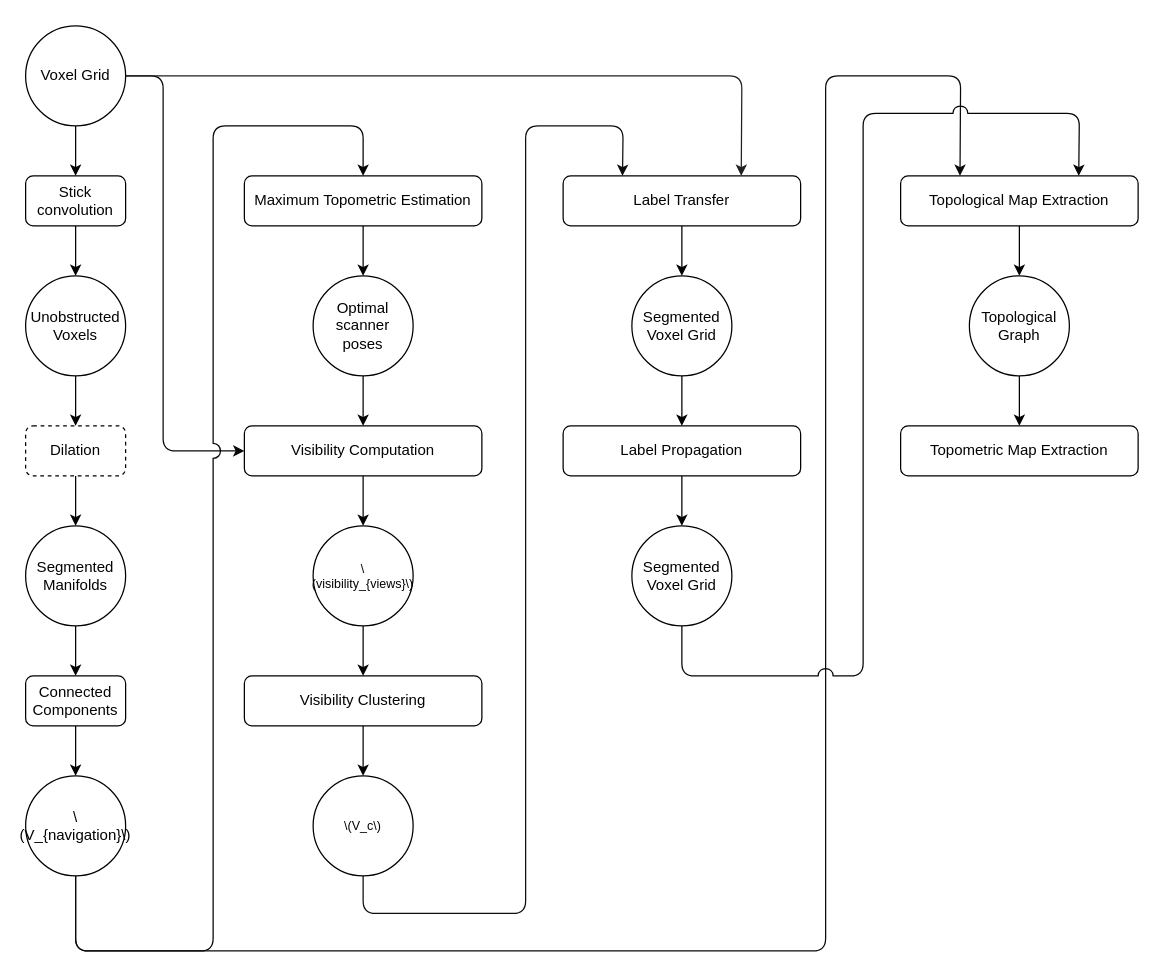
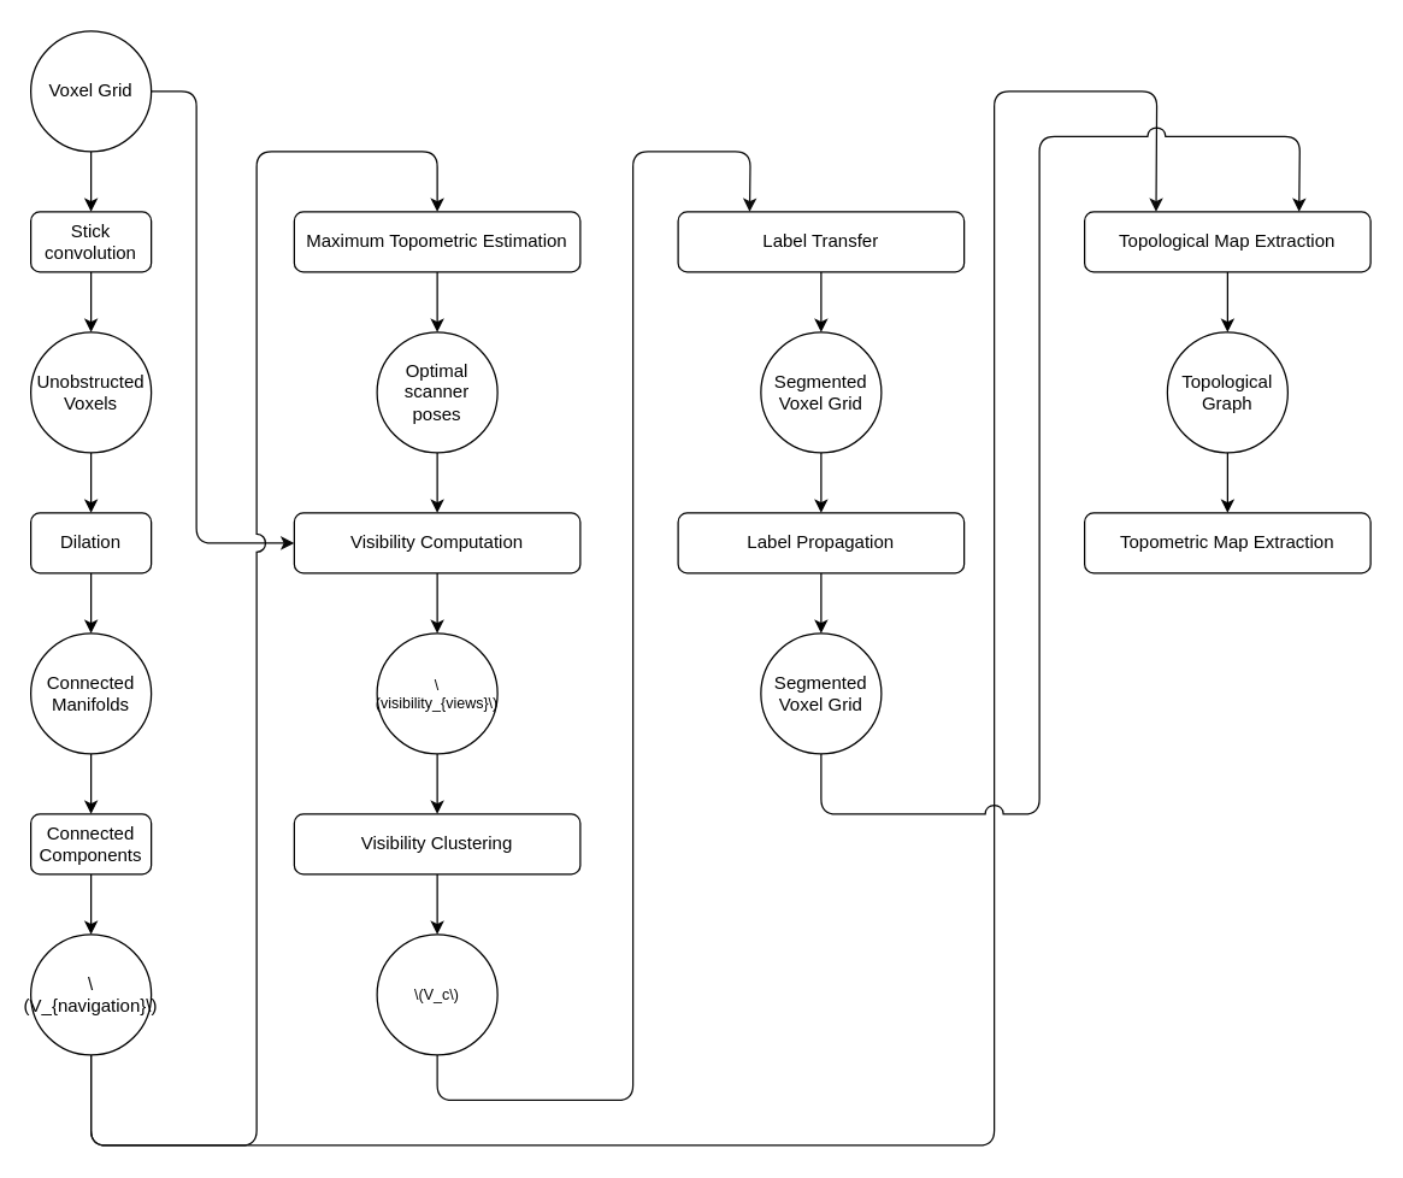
  <mxCell id="0" />
  <mxCell id="1" parent="0" />
  <mxCell id="2" style="edgeStyle=none;html=1;exitX=0.5;exitY=1;exitDx=0;exitDy=0;fontColor=#030303;labelBackgroundColor=none;strokeColor=#000000;" edge="1" parent="1" source="5" target="7"><mxGeometry relative="1" as="geometry" /></mxCell>
  <mxCell id="3" style="edgeStyle=none;html=1;exitX=1;exitY=0.5;exitDx=0;exitDy=0;entryX=0;entryY=0.5;entryDx=0;entryDy=0;jumpStyle=arc;fontColor=#030303;labelBackgroundColor=none;strokeColor=#080808;" edge="1" parent="1" source="5" target="24"><mxGeometry relative="1" as="geometry"><Array as="points"><mxPoint x="130" y="60" /><mxPoint x="130" y="360" /></Array></mxGeometry></mxCell>
- <mxCell id="4" style="edgeStyle=none;jumpStyle=arc;jumpSize=12;html=1;exitX=1;exitY=0.5;exitDx=0;exitDy=0;entryX=0.75;entryY=0;entryDx=0;entryDy=0;fontSize=10;fontColor=#FFFFFF;labelBackgroundColor=none;strokeColor=#212121;" edge="1" parent="1" source="5" target="32"><mxGeometry relative="1" as="geometry"><Array as="points"><mxPoint x="593" y="60" /></Array></mxGeometry></mxCell>
  <mxCell id="5" value="Voxel Grid" style="ellipse;whiteSpace=wrap;html=1;aspect=fixed;fontColor=#030303;labelBackgroundColor=none;fillColor=none;strokeColor=#000000;" vertex="1" parent="1"><mxGeometry x="20" y="20" width="80" height="80" as="geometry" /></mxCell>
  <mxCell id="6" style="edgeStyle=none;html=1;exitX=0.5;exitY=1;exitDx=0;exitDy=0;entryX=0.5;entryY=0;entryDx=0;entryDy=0;fontColor=#030303;labelBackgroundColor=none;strokeColor=#000000;" edge="1" parent="1" source="7" target="9"><mxGeometry relative="1" as="geometry" /></mxCell>
  <mxCell id="7" value="Stick convolution" style="rounded=1;whiteSpace=wrap;html=1;fontColor=#030303;labelBackgroundColor=none;fillColor=none;strokeColor=#000000;" vertex="1" parent="1"><mxGeometry x="20" y="140" width="80" height="40" as="geometry" /></mxCell>
  <mxCell id="8" style="edgeStyle=none;html=1;exitX=0.5;exitY=1;exitDx=0;exitDy=0;entryX=0.5;entryY=0;entryDx=0;entryDy=0;fontColor=#030303;labelBackgroundColor=none;strokeColor=#000000;" edge="1" parent="1" source="9" target="11"><mxGeometry relative="1" as="geometry" /></mxCell>
  <mxCell id="9" value="Unobstructed Voxels" style="ellipse;whiteSpace=wrap;html=1;aspect=fixed;fontColor=#030303;labelBackgroundColor=none;fillColor=none;strokeColor=#000000;" vertex="1" parent="1"><mxGeometry x="20" y="220" width="80" height="80" as="geometry" /></mxCell>
  <mxCell id="10" style="edgeStyle=none;html=1;exitX=0.5;exitY=1;exitDx=0;exitDy=0;entryX=0.5;entryY=0;entryDx=0;entryDy=0;fontColor=#030303;labelBackgroundColor=none;strokeColor=#000000;" edge="1" parent="1" source="11" target="13"><mxGeometry relative="1" as="geometry" /></mxCell>
- <mxCell id="11" value="Dilation" style="rounded=1;whiteSpace=wrap;html=1;fontColor=#030303;labelBackgroundColor=none;fillColor=none;strokeColor=#000000;dashed=1;" vertex="1" parent="1"><mxGeometry x="20" y="340" width="80" height="40" as="geometry" /></mxCell>
+ <mxCell id="11" value="Dilation" style="rounded=1;whiteSpace=wrap;html=1;fontColor=#030303;labelBackgroundColor=none;fillColor=none;strokeColor=#000000;" vertex="1" parent="1"><mxGeometry x="20" y="340" width="80" height="40" as="geometry" /></mxCell>
  <mxCell id="12" style="edgeStyle=none;html=1;exitX=0.5;exitY=1;exitDx=0;exitDy=0;entryX=0.5;entryY=0;entryDx=0;entryDy=0;fontColor=#030303;labelBackgroundColor=none;strokeColor=#000000;" edge="1" parent="1" source="13" target="15"><mxGeometry relative="1" as="geometry" /></mxCell>
- <mxCell id="13" value="Segmented Manifolds" style="ellipse;whiteSpace=wrap;html=1;aspect=fixed;fontColor=#030303;labelBackgroundColor=none;fillColor=none;strokeColor=#000000;" vertex="1" parent="1"><mxGeometry x="20" y="420" width="80" height="80" as="geometry" /></mxCell>
+ <mxCell id="13" value="Connected Manifolds" style="ellipse;whiteSpace=wrap;html=1;aspect=fixed;fontColor=#030303;labelBackgroundColor=none;fillColor=none;strokeColor=#000000;" vertex="1" parent="1"><mxGeometry x="20" y="420" width="80" height="80" as="geometry" /></mxCell>
  <mxCell id="14" style="edgeStyle=none;html=1;exitX=0.5;exitY=1;exitDx=0;exitDy=0;fontColor=#030303;labelBackgroundColor=none;strokeColor=#000000;" edge="1" parent="1" source="15" target="18"><mxGeometry relative="1" as="geometry" /></mxCell>
  <mxCell id="15" value="Connected Components" style="rounded=1;whiteSpace=wrap;html=1;fontColor=#030303;labelBackgroundColor=none;fillColor=none;strokeColor=#000000;" vertex="1" parent="1"><mxGeometry x="20" y="540" width="80" height="40" as="geometry" /></mxCell>
  <mxCell id="16" style="edgeStyle=none;html=1;exitX=0.5;exitY=1;exitDx=0;exitDy=0;entryX=0.5;entryY=0;entryDx=0;entryDy=0;jumpStyle=arc;jumpSize=12;fontColor=#030303;labelBackgroundColor=none;strokeColor=#030303;" edge="1" parent="1" source="18" target="20"><mxGeometry relative="1" as="geometry"><Array as="points"><mxPoint x="60" y="760" /><mxPoint x="170" y="760" /><mxPoint x="170" y="100" /><mxPoint x="290" y="100" /></Array></mxGeometry></mxCell>
  <mxCell id="17" style="edgeStyle=none;jumpStyle=arc;jumpSize=12;html=1;exitX=0.5;exitY=1;exitDx=0;exitDy=0;entryX=0.25;entryY=0;entryDx=0;entryDy=0;fontSize=10;fontColor=#030303;labelBackgroundColor=none;strokeColor=#0A0A0A;" edge="1" parent="1" source="18" target="40"><mxGeometry relative="1" as="geometry"><Array as="points"><mxPoint x="60" y="760" /><mxPoint x="660" y="760" /><mxPoint x="660" y="60" /><mxPoint x="768" y="60" /></Array></mxGeometry></mxCell>
  <mxCell id="18" value="\(V_{navigation}\)" style="ellipse;whiteSpace=wrap;html=1;aspect=fixed;fontColor=#030303;labelBackgroundColor=none;fillColor=none;strokeColor=#000000;" vertex="1" parent="1"><mxGeometry x="20" y="620" width="80" height="80" as="geometry" /></mxCell>
  <mxCell id="19" style="edgeStyle=none;html=1;exitX=0.5;exitY=1;exitDx=0;exitDy=0;entryX=0.5;entryY=0;entryDx=0;entryDy=0;fontColor=#030303;labelBackgroundColor=none;strokeColor=#030303;" edge="1" parent="1" source="20" target="22"><mxGeometry relative="1" as="geometry" /></mxCell>
  <mxCell id="20" value="Maximum Topometric Estimation" style="rounded=1;whiteSpace=wrap;html=1;fontColor=#030303;labelBackgroundColor=none;fillColor=none;strokeColor=#000000;" vertex="1" parent="1"><mxGeometry x="195" y="140" width="190" height="40" as="geometry" /></mxCell>
  <mxCell id="21" style="edgeStyle=none;html=1;exitX=0.5;exitY=1;exitDx=0;exitDy=0;entryX=0.5;entryY=0;entryDx=0;entryDy=0;fontColor=#030303;labelBackgroundColor=none;strokeColor=#030303;" edge="1" parent="1" source="22" target="24"><mxGeometry relative="1" as="geometry" /></mxCell>
  <mxCell id="22" value="Optimal scanner poses" style="ellipse;whiteSpace=wrap;html=1;aspect=fixed;fontColor=#030303;labelBackgroundColor=none;fillColor=none;strokeColor=#000000;" vertex="1" parent="1"><mxGeometry x="250" y="220" width="80" height="80" as="geometry" /></mxCell>
  <mxCell id="23" style="edgeStyle=none;jumpStyle=arc;jumpSize=12;html=1;exitX=0.5;exitY=1;exitDx=0;exitDy=0;entryX=0.5;entryY=0;entryDx=0;entryDy=0;fontColor=#030303;labelBackgroundColor=none;strokeColor=#030303;" edge="1" parent="1" source="24" target="26"><mxGeometry relative="1" as="geometry" /></mxCell>
  <mxCell id="24" value="Visibility Computation" style="rounded=1;whiteSpace=wrap;html=1;fontColor=#030303;labelBackgroundColor=none;fillColor=none;strokeColor=#000000;" vertex="1" parent="1"><mxGeometry x="195" y="340" width="190" height="40" as="geometry" /></mxCell>
  <mxCell id="25" style="edgeStyle=none;jumpStyle=arc;jumpSize=12;html=1;exitX=0.5;exitY=1;exitDx=0;exitDy=0;entryX=0.5;entryY=0;entryDx=0;entryDy=0;fontSize=10;fontColor=#030303;labelBackgroundColor=none;strokeColor=#030303;" edge="1" parent="1" source="26" target="28"><mxGeometry relative="1" as="geometry" /></mxCell>
  <mxCell id="26" value="\(visibility_{views}\)" style="ellipse;whiteSpace=wrap;html=1;aspect=fixed;fontSize=10;fontColor=#030303;labelBackgroundColor=none;fillColor=none;strokeColor=#000000;" vertex="1" parent="1"><mxGeometry x="250" y="420" width="80" height="80" as="geometry" /></mxCell>
  <mxCell id="27" style="edgeStyle=none;jumpStyle=arc;jumpSize=12;html=1;exitX=0.5;exitY=1;exitDx=0;exitDy=0;fontSize=10;fontColor=#030303;labelBackgroundColor=none;strokeColor=#030303;" edge="1" parent="1" source="28" target="30"><mxGeometry relative="1" as="geometry" /></mxCell>
  <mxCell id="28" value="Visibility Clustering" style="rounded=1;whiteSpace=wrap;html=1;fontColor=#030303;labelBackgroundColor=none;fillColor=none;strokeColor=#000000;" vertex="1" parent="1"><mxGeometry x="195" y="540" width="190" height="40" as="geometry" /></mxCell>
  <mxCell id="29" style="edgeStyle=none;jumpStyle=arc;jumpSize=12;html=1;exitX=0.5;exitY=1;exitDx=0;exitDy=0;entryX=0.25;entryY=0;entryDx=0;entryDy=0;fontSize=10;fontColor=#030303;labelBackgroundColor=none;strokeColor=#0D0D0D;" edge="1" parent="1" source="30" target="32"><mxGeometry relative="1" as="geometry"><Array as="points"><mxPoint x="290" y="730" /><mxPoint x="420" y="730" /><mxPoint x="420" y="100" /><mxPoint x="498" y="100" /></Array></mxGeometry></mxCell>
  <mxCell id="30" value="\(V_c\)" style="ellipse;whiteSpace=wrap;html=1;aspect=fixed;fontSize=10;fontColor=#030303;labelBackgroundColor=none;fillColor=none;strokeColor=#000000;" vertex="1" parent="1"><mxGeometry x="250" y="620" width="80" height="80" as="geometry" /></mxCell>
  <mxCell id="31" style="edgeStyle=none;jumpStyle=arc;jumpSize=12;html=1;exitX=0.5;exitY=1;exitDx=0;exitDy=0;entryX=0.5;entryY=0;entryDx=0;entryDy=0;fontSize=10;fontColor=#030303;labelBackgroundColor=none;strokeColor=#000000;" edge="1" parent="1" source="32" target="34"><mxGeometry relative="1" as="geometry" /></mxCell>
  <mxCell id="32" value="Label Transfer" style="rounded=1;whiteSpace=wrap;html=1;fontColor=#030303;labelBackgroundColor=none;fillColor=none;strokeColor=#000000;" vertex="1" parent="1"><mxGeometry x="450" y="140" width="190" height="40" as="geometry" /></mxCell>
  <mxCell id="33" style="edgeStyle=none;jumpStyle=arc;jumpSize=12;html=1;exitX=0.5;exitY=1;exitDx=0;exitDy=0;entryX=0.5;entryY=0;entryDx=0;entryDy=0;fontSize=10;fontColor=#030303;labelBackgroundColor=none;strokeColor=#000000;" edge="1" parent="1" source="34" target="38"><mxGeometry relative="1" as="geometry" /></mxCell>
  <mxCell id="34" value="Segmented Voxel Grid" style="ellipse;whiteSpace=wrap;html=1;aspect=fixed;fontColor=#030303;labelBackgroundColor=none;fillColor=none;strokeColor=#000000;" vertex="1" parent="1"><mxGeometry x="505" y="220" width="80" height="80" as="geometry" /></mxCell>
  <mxCell id="35" style="edgeStyle=none;jumpStyle=arc;jumpSize=12;html=1;exitX=0.5;exitY=1;exitDx=0;exitDy=0;entryX=0.75;entryY=0;entryDx=0;entryDy=0;fontSize=10;fontColor=#030303;labelBackgroundColor=none;strokeColor=#050505;" edge="1" parent="1" source="36" target="40"><mxGeometry relative="1" as="geometry"><Array as="points"><mxPoint x="545" y="540" /><mxPoint x="690" y="540" /><mxPoint x="690" y="90" /><mxPoint x="863" y="90" /></Array></mxGeometry></mxCell>
  <mxCell id="36" value="Segmented Voxel Grid" style="ellipse;whiteSpace=wrap;html=1;aspect=fixed;fontColor=#030303;labelBackgroundColor=none;fillColor=none;strokeColor=#000000;" vertex="1" parent="1"><mxGeometry x="505" y="420" width="80" height="80" as="geometry" /></mxCell>
  <mxCell id="37" style="edgeStyle=none;jumpStyle=arc;jumpSize=12;html=1;exitX=0.5;exitY=1;exitDx=0;exitDy=0;entryX=0.5;entryY=0;entryDx=0;entryDy=0;fontSize=10;fontColor=#030303;labelBackgroundColor=none;strokeColor=#000000;" edge="1" parent="1" source="38" target="36"><mxGeometry relative="1" as="geometry" /></mxCell>
  <mxCell id="38" value="Label Propagation" style="rounded=1;whiteSpace=wrap;html=1;fontColor=#030303;labelBackgroundColor=none;fillColor=none;strokeColor=#000000;" vertex="1" parent="1"><mxGeometry x="450" y="340" width="190" height="40" as="geometry" /></mxCell>
  <mxCell id="39" style="edgeStyle=none;jumpStyle=arc;jumpSize=12;html=1;exitX=0.5;exitY=1;exitDx=0;exitDy=0;entryX=0.5;entryY=0;entryDx=0;entryDy=0;fontSize=10;fontColor=#030303;labelBackgroundColor=none;strokeColor=#000000;" edge="1" parent="1" source="40" target="42"><mxGeometry relative="1" as="geometry" /></mxCell>
  <mxCell id="40" value="Topological Map Extraction" style="rounded=1;whiteSpace=wrap;html=1;fontColor=#030303;labelBackgroundColor=none;fillColor=none;strokeColor=#000000;" vertex="1" parent="1"><mxGeometry x="720" y="140" width="190" height="40" as="geometry" /></mxCell>
  <mxCell id="41" style="edgeStyle=none;jumpStyle=arc;jumpSize=12;html=1;exitX=0.5;exitY=1;exitDx=0;exitDy=0;entryX=0.5;entryY=0;entryDx=0;entryDy=0;fontSize=10;fontColor=#030303;labelBackgroundColor=none;strokeColor=#000000;" edge="1" parent="1" source="42" target="43"><mxGeometry relative="1" as="geometry" /></mxCell>
  <mxCell id="42" value="Topological Graph" style="ellipse;whiteSpace=wrap;html=1;aspect=fixed;fontColor=#030303;labelBackgroundColor=none;fillColor=none;strokeColor=#000000;" vertex="1" parent="1"><mxGeometry x="775" y="220" width="80" height="80" as="geometry" /></mxCell>
  <mxCell id="43" value="Topometric Map Extraction" style="rounded=1;whiteSpace=wrap;html=1;fontColor=#030303;labelBackgroundColor=none;fillColor=none;strokeColor=#000000;" vertex="1" parent="1"><mxGeometry x="720" y="340" width="190" height="40" as="geometry" /></mxCell>
